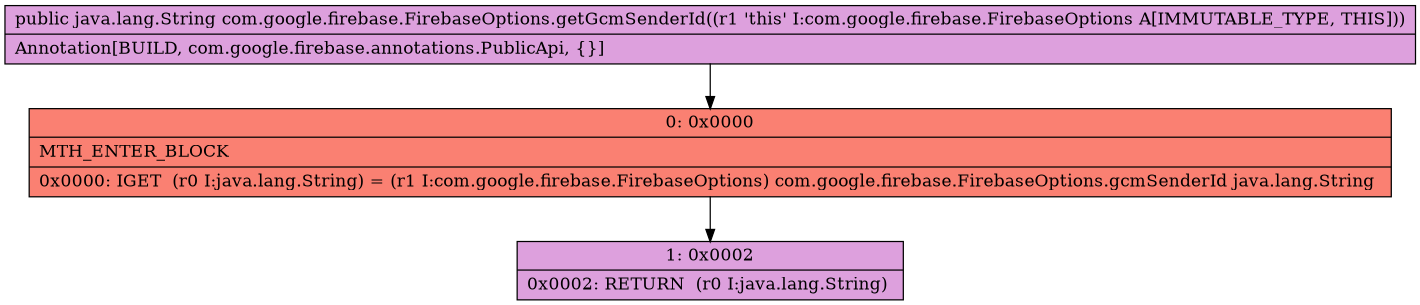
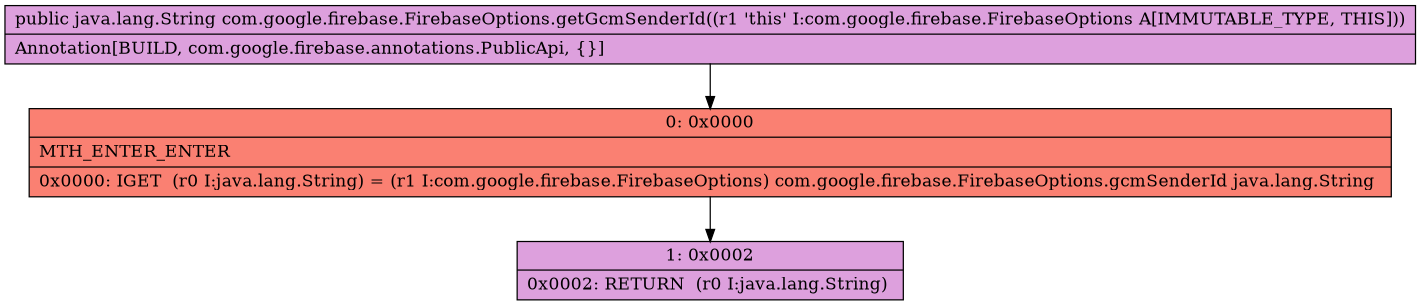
  digraph {
    node [shape=record style=filled fillcolor=plum]
    edge [style=solid]
-   n1 [label="{0\:\ 0x0000|MTH_ENTER_BLOCK\l|0x0000: IGET  (r0 I:java.lang.String) = (r1 I:com.google.firebase.FirebaseOptions) com.google.firebase.FirebaseOptions.gcmSenderId java.lang.String \l}" fillcolor=salmon]
+   n1 [label="{0\:\ 0x0000|MTH_ENTER_ENTER\l|0x0000: IGET  (r0 I:java.lang.String) = (r1 I:com.google.firebase.FirebaseOptions) com.google.firebase.FirebaseOptions.gcmSenderId java.lang.String \l}" fillcolor=salmon]
    n2 [label="{1\:\ 0x0002|0x0002: RETURN  (r0 I:java.lang.String) \l}"]
    n3 [label="{public java.lang.String com.google.firebase.FirebaseOptions.getGcmSenderId((r1 'this' I:com.google.firebase.FirebaseOptions A[IMMUTABLE_TYPE, THIS]))  | Annotation[BUILD, com.google.firebase.annotations.PublicApi, \{\}]\l}"]
    n1 -> n2
    n3 -> n1
  }
